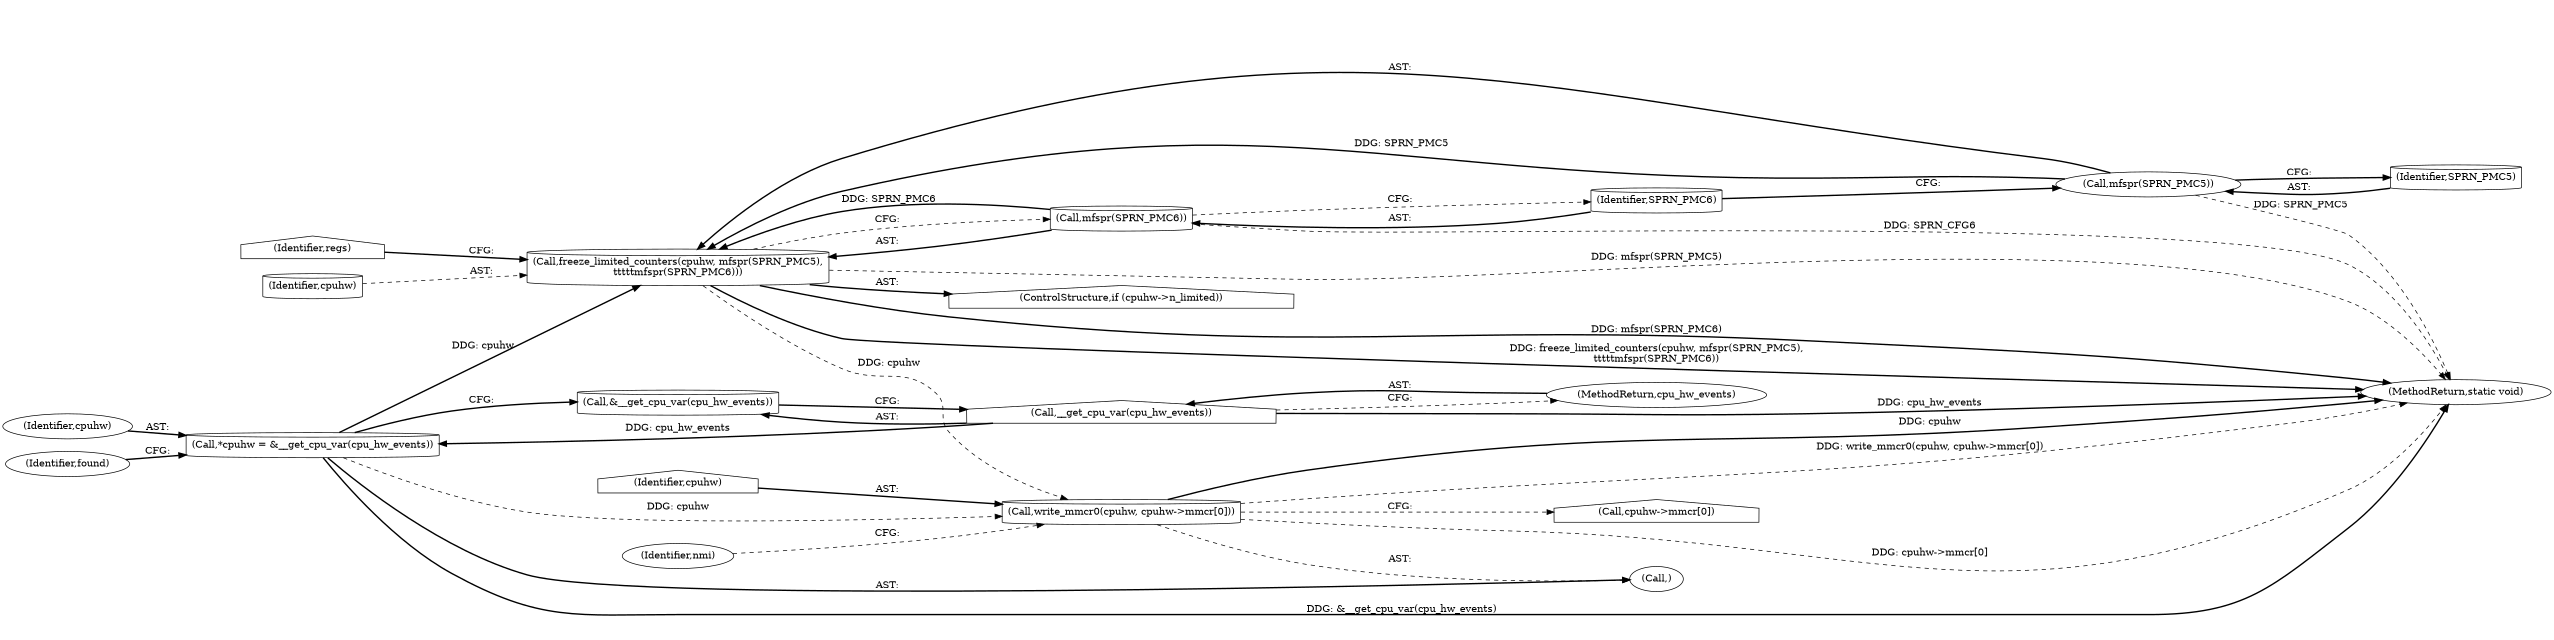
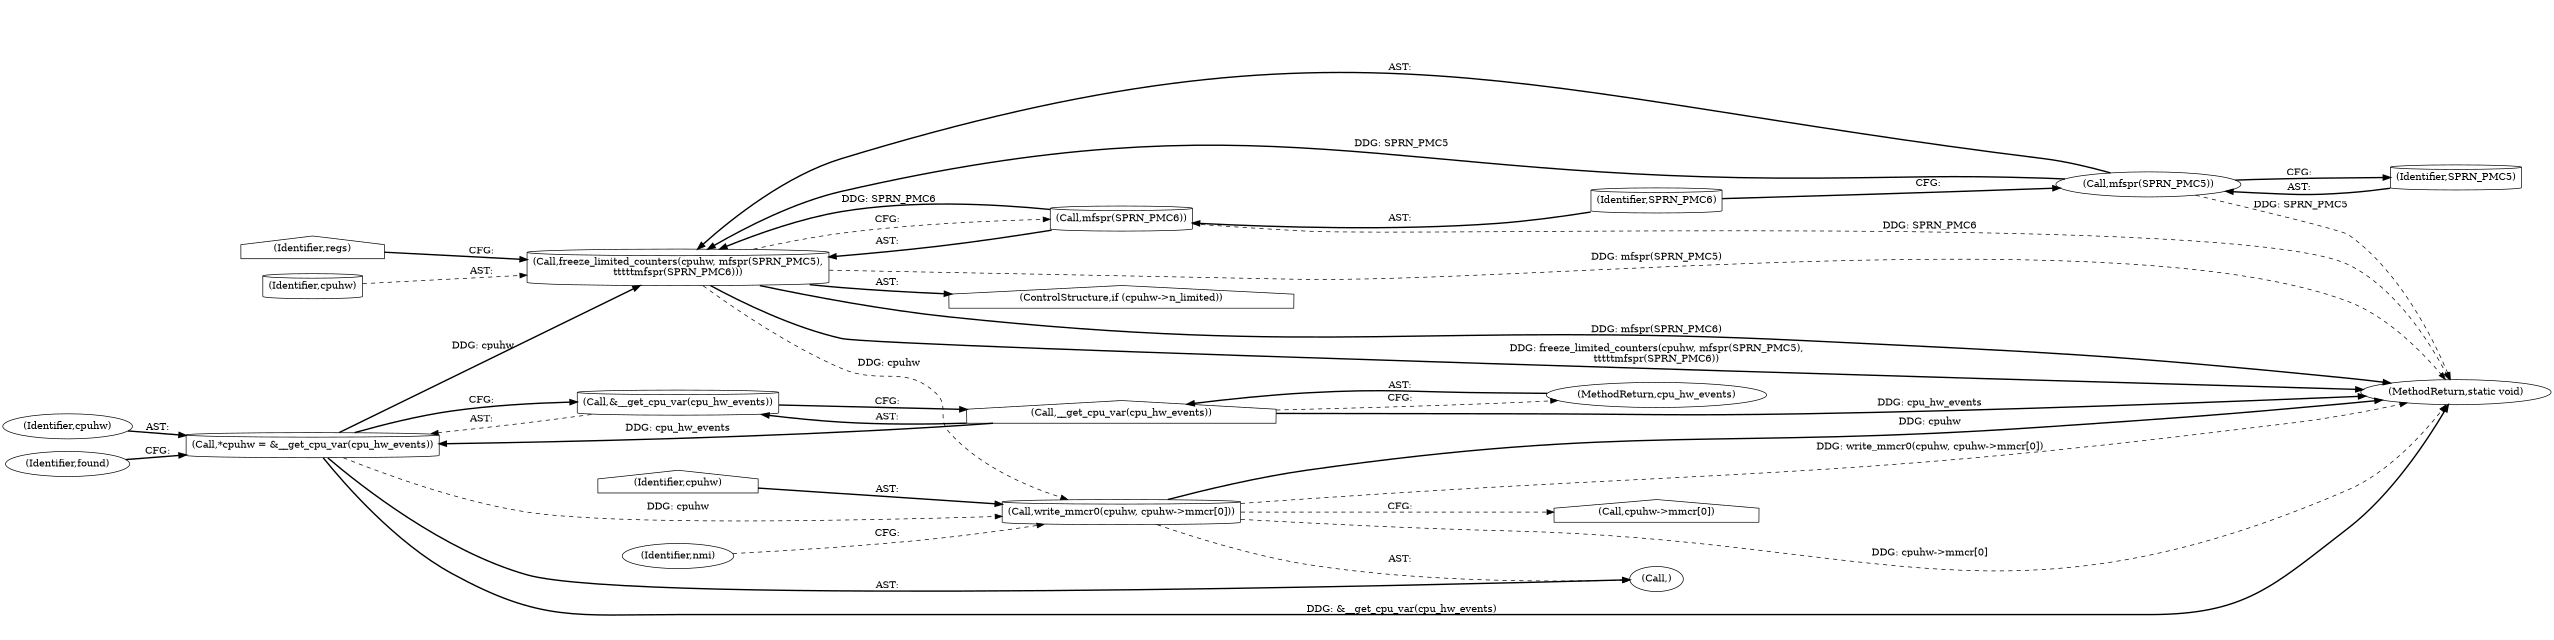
  digraph {
    rankdir=LR
    node [shape=cylinder]
    edge [style=bold]
    n1 [label="(Call,write_mmcr0(cpuhw, cpuhw->mmcr[0]))"]
    n2 [label="(Call,)" shape=ellipse]
    n3 [label="(Call,cpuhw->mmcr[0])" shape=house]
    n4 [label="(MethodReturn,static void)" shape=ellipse]
    n5 [label="(Call,freeze_limited_counters(cpuhw, mfspr(SPRN_PMC5),\n\t\t\t\t\tmfspr(SPRN_PMC6)))"]
    n6 [label="(Call,mfspr(SPRN_PMC6))"]
    n7 [label="(ControlStructure,if (cpuhw->n_limited))" shape=house]
    n8 [label="(Identifier,SPRN_PMC6)"]
    n9 [label="(Call,*cpuhw = &__get_cpu_var(cpu_hw_events))"]
    n10 [label="(Call,&__get_cpu_var(cpu_hw_events))"]
    n11 [label="(Call,__get_cpu_var(cpu_hw_events))" shape=house]
    n12 [label="(MethodReturn,cpu_hw_events)" shape=ellipse]
    n13 [label="(Call,mfspr(SPRN_PMC5))" shape=ellipse]
    n14 [label="(Identifier,SPRN_PMC5)"]
    n15 [label="(Identifier,regs)" shape=house]
    n16 [label="(Identifier,cpuhw)"]
    n17 [label="(Identifier,cpuhw)" shape=ellipse]
    n18 [label="(Identifier,nmi)" shape=ellipse]
    n19 [label="(Identifier,cpuhw)" shape=house]
    n20 [label="(Identifier,found)" shape=ellipse]
    n1 -> n2 [label="AST: " style=dashed]
    n1 -> n3 [label="CFG: " style=dashed]
    n1 -> n4 [label="DDG: cpuhw->mmcr[0]" style=dashed]
    n1 -> n4 [label="DDG: cpuhw"]
    n1 -> n4 [label="DDG: write_mmcr0(cpuhw, cpuhw->mmcr[0])" style=dashed]
    n5 -> n1 [label="DDG: cpuhw" style=dashed]
    n5 -> n4 [label="DDG: freeze_limited_counters(cpuhw, mfspr(SPRN_PMC5),\n\t\t\t\t\tmfspr(SPRN_PMC6))"]
    n5 -> n4 [label="DDG: mfspr(SPRN_PMC5)" style=dashed]
    n5 -> n4 [label="DDG: mfspr(SPRN_PMC6)"]
    n5 -> n6 [label="CFG: " style=dashed]
    n5 -> n7 [label="AST: "]
-   n6 -> n4 [label="DDG: SPRN_CFG6" style=dashed]
+   n6 -> n4 [label="DDG: SPRN_PMC6" style=dashed]
    n6 -> n5 [label="AST: "]
    n6 -> n5 [label="DDG: SPRN_PMC6"]
-   n6 -> n8 [label="CFG: " style=dashed]
    n8 -> n6 [label="AST: "]
    n8 -> n13 [label="CFG: "]
    n9 -> n1 [label="DDG: cpuhw" style=dashed]
    n9 -> n2 [label="AST: "]
    n9 -> n4 [label="DDG: &__get_cpu_var(cpu_hw_events)"]
    n9 -> n5 [label="DDG: cpuhw"]
    n9 -> n10 [label="CFG: "]
+   n10 -> n9 [label="AST: " style=dashed]
    n10 -> n11 [label="CFG: "]
    n11 -> n4 [label="DDG: cpu_hw_events"]
    n11 -> n9 [label="DDG: cpu_hw_events"]
    n11 -> n10 [label="AST: "]
    n11 -> n12 [label="CFG: " style=dashed]
    n12 -> n11 [label="AST: "]
    n13 -> n4 [label="DDG: SPRN_PMC5" style=dashed]
    n13 -> n5 [label="AST: "]
    n13 -> n5 [label="DDG: SPRN_PMC5"]
    n13 -> n14 [label="CFG: "]
    n14 -> n13 [label="AST: "]
    n15 -> n5 [label="CFG: "]
    n16 -> n5 [label="AST: " style=dashed]
    n17 -> n9 [label="AST: "]
    n18 -> n1 [label="CFG: " style=dashed]
    n19 -> n1 [label="AST: "]
    n20 -> n9 [label="CFG: "]
  }
